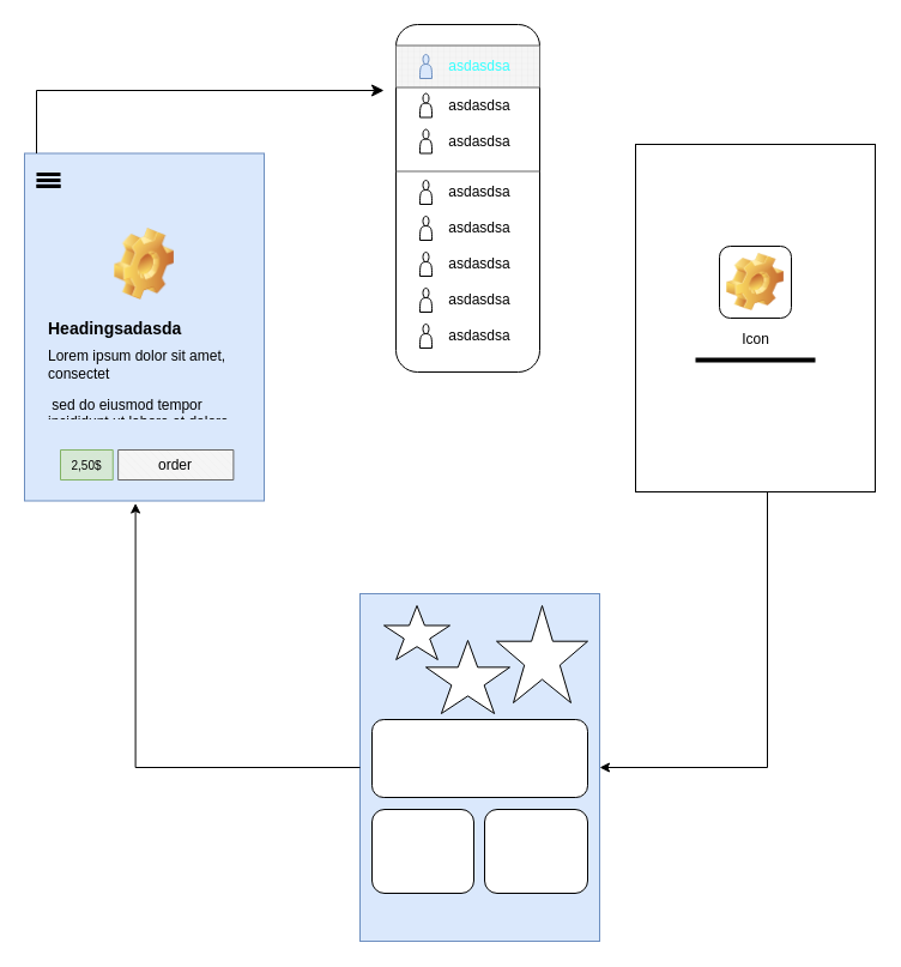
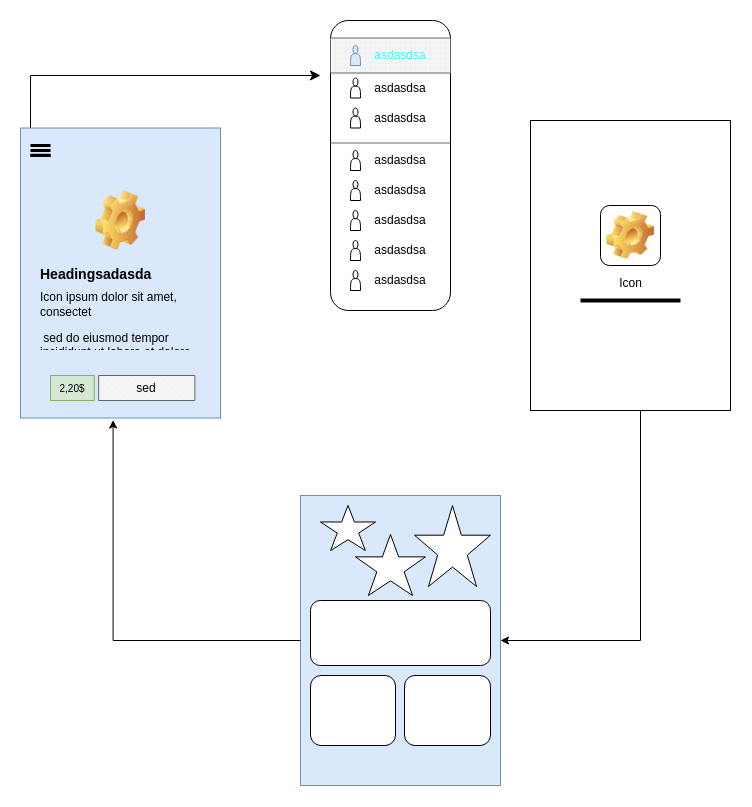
  <mxCell id="0" />
  <mxCell id="1" parent="0" />
  <mxCell id="2" value="" style="rounded=1;whiteSpace=wrap;html=1;" vertex="1" parent="1"><mxGeometry x="330" y="20" width="120" height="290" as="geometry" /></mxCell>
  <mxCell id="3" value="" style="verticalLabelPosition=bottom;verticalAlign=top;html=1;shape=mxgraph.basic.patternFillRect;fillStyle=grid;step=5;fillStrokeWidth=0.2;fillStrokeColor=#dddddd;fillColor=#f5f5f5;fontColor=#333333;strokeColor=#666666;" vertex="1" parent="1"><mxGeometry x="330" y="37.5" width="120" height="35" as="geometry" /></mxCell>
  <mxCell id="4" value="" style="rounded=0;whiteSpace=wrap;html=1;fillColor=#DAE8FC;strokeColor=#6c8ebf;" vertex="1" parent="1"><mxGeometry x="20" y="127.5" width="200" height="290" as="geometry" /></mxCell>
  <mxCell id="5" value="" style="endArrow=none;html=1;rounded=1;strokeWidth=3;jumpSize=2;" edge="1" parent="1"><mxGeometry width="50" height="50" relative="1" as="geometry"><mxPoint x="30" y="150" as="sourcePoint" /><mxPoint x="50" y="150" as="targetPoint" /></mxGeometry></mxCell>
  <mxCell id="6" value="" style="endArrow=none;html=1;rounded=1;strokeWidth=3;jumpSize=2;" edge="1" parent="1"><mxGeometry width="50" height="50" relative="1" as="geometry"><mxPoint x="30" y="155" as="sourcePoint" /><mxPoint x="50" y="155" as="targetPoint" /><Array as="points"><mxPoint x="30" y="155" /></Array></mxGeometry></mxCell>
  <mxCell id="7" value="" style="endArrow=none;html=1;rounded=1;strokeWidth=3;jumpSize=2;" edge="1" parent="1"><mxGeometry width="50" height="50" relative="1" as="geometry"><mxPoint x="30" y="145" as="sourcePoint" /><mxPoint x="50" y="145" as="targetPoint" /></mxGeometry></mxCell>
  <mxCell id="8" value="" style="endArrow=none;html=1;rounded=1;strokeWidth=3;jumpSize=2;" edge="1" parent="1"><mxGeometry width="50" height="50" relative="1" as="geometry"><mxPoint x="30" y="154.76" as="sourcePoint" /><mxPoint x="50" y="154.76" as="targetPoint" /><Array as="points"><mxPoint x="30" y="154.76" /></Array></mxGeometry></mxCell>
  <mxCell id="9" value="" style="shape=image;html=1;verticalLabelPosition=bottom;verticalAlign=top;imageAspect=0;image=img/clipart/Gear_128x128.png" vertex="1" parent="1"><mxGeometry x="95" y="190" width="50" height="60" as="geometry" /></mxCell>
  <mxCell id="10" value="" style="edgeStyle=elbowEdgeStyle;elbow=horizontal;endArrow=classic;html=1;curved=0;rounded=0;endSize=8;startSize=8;" edge="1" parent="1" source="4"><mxGeometry width="50" height="50" relative="1" as="geometry"><mxPoint x="30" y="115" as="sourcePoint" /><mxPoint x="320" y="75" as="targetPoint" /><Array as="points"><mxPoint x="30" y="95" /></Array></mxGeometry></mxCell>
  <mxCell id="11" value="" style="verticalLabelPosition=bottom;verticalAlign=top;html=1;shape=mxgraph.basic.patternFillRect;fillStyle=diagRev;step=5;fillStrokeWidth=0.2;fillStrokeColor=#dddddd;fillColor=#f5f5f5;fontColor=#333333;strokeColor=#666666;" vertex="1" parent="1"><mxGeometry x="98.13" y="375" width="96.25" height="25" as="geometry" /></mxCell>
  <mxCell id="12" value="" style="verticalLabelPosition=bottom;verticalAlign=top;html=1;shape=mxgraph.basic.patternFillRect;fillStyle=diagGrid;step=5;fillStrokeWidth=0.2;fillStrokeColor=#dddddd;fillColor=#d5e8d4;strokeColor=#82b366;" vertex="1" parent="1"><mxGeometry x="50" y="375" width="43.75" height="25" as="geometry" /></mxCell>
- <mxCell id="13" value="&lt;font style=&quot;font-size: 10px;&quot;&gt;2,50$&lt;/font&gt;" style="text;html=1;strokeColor=none;fillColor=none;align=center;verticalAlign=middle;whiteSpace=wrap;rounded=0;" vertex="1" parent="1"><mxGeometry x="33.75" y="372.5" width="76.25" height="30" as="geometry" /></mxCell>
- <mxCell id="14" value="order" style="text;html=1;strokeColor=none;fillColor=none;align=center;verticalAlign=middle;whiteSpace=wrap;rounded=0;" vertex="1" parent="1"><mxGeometry x="116.25" y="372.5" width="60" height="30" as="geometry" /></mxCell>
+ <mxCell id="13" value="&lt;font style=&quot;font-size: 10px;&quot;&gt;2,20$&lt;/font&gt;" style="text;html=1;strokeColor=none;fillColor=none;align=center;verticalAlign=middle;whiteSpace=wrap;rounded=0;" vertex="1" parent="1"><mxGeometry x="33.75" y="372.5" width="76.25" height="30" as="geometry" /></mxCell>
+ <mxCell id="14" value="sed" style="text;html=1;strokeColor=none;fillColor=none;align=center;verticalAlign=middle;whiteSpace=wrap;rounded=0;" vertex="1" parent="1"><mxGeometry x="116.25" y="372.5" width="60" height="30" as="geometry" /></mxCell>
  <mxCell id="15" value="asdasdsa" style="text;html=1;strokeColor=none;fillColor=none;align=center;verticalAlign=middle;whiteSpace=wrap;rounded=0;fontColor=#33FFFF;" vertex="1" parent="1"><mxGeometry x="370" y="40" width="60" height="30" as="geometry" /></mxCell>
  <mxCell id="16" value="" style="shape=actor;whiteSpace=wrap;html=1;fillColor=#dae8fc;strokeColor=#6c8ebf;" vertex="1" parent="1"><mxGeometry x="350" y="45" width="10" height="20" as="geometry" /></mxCell>
  <mxCell id="17" value="asdasdsa" style="text;html=1;strokeColor=none;fillColor=none;align=center;verticalAlign=middle;whiteSpace=wrap;rounded=0;fontColor=#000000;" vertex="1" parent="1"><mxGeometry x="370" y="72.5" width="60" height="30" as="geometry" /></mxCell>
  <mxCell id="18" value="" style="shape=actor;whiteSpace=wrap;html=1;" vertex="1" parent="1"><mxGeometry x="350" y="77.5" width="10" height="20" as="geometry" /></mxCell>
  <mxCell id="19" value="asdasdsa" style="text;html=1;strokeColor=none;fillColor=none;align=center;verticalAlign=middle;whiteSpace=wrap;rounded=0;fontColor=#000000;" vertex="1" parent="1"><mxGeometry x="370" y="102.5" width="60" height="30" as="geometry" /></mxCell>
  <mxCell id="20" value="" style="shape=actor;whiteSpace=wrap;html=1;" vertex="1" parent="1"><mxGeometry x="350" y="107.5" width="10" height="20" as="geometry" /></mxCell>
  <mxCell id="21" value="asdasdsa" style="text;html=1;strokeColor=none;fillColor=none;align=center;verticalAlign=middle;whiteSpace=wrap;rounded=0;fontColor=#000000;" vertex="1" parent="1"><mxGeometry x="370" y="145" width="60" height="30" as="geometry" /></mxCell>
  <mxCell id="22" value="" style="shape=actor;whiteSpace=wrap;html=1;" vertex="1" parent="1"><mxGeometry x="350" y="150" width="10" height="20" as="geometry" /></mxCell>
  <mxCell id="23" value="asdasdsa" style="text;html=1;strokeColor=none;fillColor=none;align=center;verticalAlign=middle;whiteSpace=wrap;rounded=0;fontColor=#000000;" vertex="1" parent="1"><mxGeometry x="370" y="175" width="60" height="30" as="geometry" /></mxCell>
  <mxCell id="24" value="" style="shape=actor;whiteSpace=wrap;html=1;" vertex="1" parent="1"><mxGeometry x="350" y="180" width="10" height="20" as="geometry" /></mxCell>
  <mxCell id="25" value="asdasdsa" style="text;html=1;strokeColor=none;fillColor=none;align=center;verticalAlign=middle;whiteSpace=wrap;rounded=0;fontColor=#000000;" vertex="1" parent="1"><mxGeometry x="370" y="205" width="60" height="30" as="geometry" /></mxCell>
  <mxCell id="26" value="" style="shape=actor;whiteSpace=wrap;html=1;" vertex="1" parent="1"><mxGeometry x="350" y="210" width="10" height="20" as="geometry" /></mxCell>
  <mxCell id="27" value="asdasdsa" style="text;html=1;strokeColor=none;fillColor=none;align=center;verticalAlign=middle;whiteSpace=wrap;rounded=0;fontColor=#000000;" vertex="1" parent="1"><mxGeometry x="370" y="235" width="60" height="30" as="geometry" /></mxCell>
  <mxCell id="28" value="" style="shape=actor;whiteSpace=wrap;html=1;" vertex="1" parent="1"><mxGeometry x="350" y="240" width="10" height="20" as="geometry" /></mxCell>
  <mxCell id="29" value="asdasdsa" style="text;html=1;strokeColor=none;fillColor=none;align=center;verticalAlign=middle;whiteSpace=wrap;rounded=0;fontColor=#000000;" vertex="1" parent="1"><mxGeometry x="370" y="265" width="60" height="30" as="geometry" /></mxCell>
  <mxCell id="30" value="" style="shape=actor;whiteSpace=wrap;html=1;" vertex="1" parent="1"><mxGeometry x="350" y="270" width="10" height="20" as="geometry" /></mxCell>
  <mxCell id="31" value="" style="line;strokeWidth=1;html=1;perimeter=backbonePerimeter;points=[];outlineConnect=0;fillColor=#f5f5f5;fontColor=#333333;strokeColor=#666666;" vertex="1" parent="1"><mxGeometry x="330" y="137.5" width="120" height="10" as="geometry" /></mxCell>
- <mxCell id="32" value="&lt;h1 style=&quot;line-height: 0%;&quot;&gt;&lt;font style=&quot;font-size: 14px;&quot;&gt;Headingsadasda&lt;/font&gt;&lt;/h1&gt;&lt;p&gt;Lorem ipsum dolor sit amet, consectet&lt;/p&gt;&lt;p&gt;&amp;nbsp;sed do eiusmod tempor incididunt ut labore et dolore&amp;nbsp;&lt;/p&gt;" style="text;html=1;strokeColor=none;fillColor=none;spacing=5;spacingTop=-20;whiteSpace=wrap;overflow=hidden;rounded=0;" vertex="1" parent="1"><mxGeometry x="35" y="265" width="170" height="85" as="geometry" /></mxCell>
+ <mxCell id="32" value="&lt;h1 style=&quot;line-height: 0%;&quot;&gt;&lt;font style=&quot;font-size: 14px;&quot;&gt;Headingsadasda&lt;/font&gt;&lt;/h1&gt;&lt;p&gt;Icon ipsum dolor sit amet, consectet&lt;/p&gt;&lt;p&gt;&amp;nbsp;sed do eiusmod tempor incididunt ut labore et dolore&amp;nbsp;&lt;/p&gt;" style="text;html=1;strokeColor=none;fillColor=none;spacing=5;spacingTop=-20;whiteSpace=wrap;overflow=hidden;rounded=0;" vertex="1" parent="1"><mxGeometry x="35" y="265" width="170" height="85" as="geometry" /></mxCell>
  <mxCell id="33" style="edgeStyle=orthogonalEdgeStyle;rounded=0;orthogonalLoop=1;jettySize=auto;html=1;entryX=1;entryY=0.5;entryDx=0;entryDy=0;" edge="1" parent="1" target="37"><mxGeometry relative="1" as="geometry"><mxPoint x="645" y="275" as="sourcePoint" /><mxPoint x="615" y="650" as="targetPoint" /><Array as="points"><mxPoint x="640" y="276" /><mxPoint x="640" y="640" /></Array></mxGeometry></mxCell>
  <mxCell id="34" value="" style="rounded=0;whiteSpace=wrap;html=1;" vertex="1" parent="1"><mxGeometry x="530" y="120" width="200" height="290" as="geometry" /></mxCell>
  <mxCell id="35" value="Icon" style="icon;html=1;image=img/clipart/Gear_128x128.png" vertex="1" parent="1"><mxGeometry x="600" y="205" width="60" height="60" as="geometry" /></mxCell>
  <mxCell id="36" value="" style="line;strokeWidth=4;html=1;perimeter=backbonePerimeter;points=[];outlineConnect=0;" vertex="1" parent="1"><mxGeometry x="580" y="295" width="100" height="10" as="geometry" /></mxCell>
  <mxCell id="37" value="" style="rounded=0;whiteSpace=wrap;html=1;fillColor=#dae8fc;strokeColor=#6c8ebf;" vertex="1" parent="1"><mxGeometry x="300" y="495" width="200" height="290" as="geometry" /></mxCell>
  <mxCell id="38" style="edgeStyle=orthogonalEdgeStyle;rounded=0;orthogonalLoop=1;jettySize=auto;html=1;entryX=0.463;entryY=1.007;entryDx=0;entryDy=0;entryPerimeter=0;" edge="1" parent="1" source="37" target="4"><mxGeometry relative="1" as="geometry" /></mxCell>
  <mxCell id="39" value="" style="rounded=1;whiteSpace=wrap;html=1;" vertex="1" parent="1"><mxGeometry x="310" y="600" width="180" height="65" as="geometry" /></mxCell>
  <mxCell id="40" value="" style="rounded=1;whiteSpace=wrap;html=1;" vertex="1" parent="1"><mxGeometry x="310" y="675" width="85" height="70" as="geometry" /></mxCell>
  <mxCell id="41" value="" style="rounded=1;whiteSpace=wrap;html=1;" vertex="1" parent="1"><mxGeometry x="404" y="675" width="86" height="70" as="geometry" /></mxCell>
  <mxCell id="42" value="" style="verticalLabelPosition=bottom;verticalAlign=top;html=1;shape=mxgraph.basic.star" vertex="1" parent="1"><mxGeometry x="320" y="505" width="55" height="45" as="geometry" /></mxCell>
  <mxCell id="43" value="" style="verticalLabelPosition=bottom;verticalAlign=top;html=1;shape=mxgraph.basic.star" vertex="1" parent="1"><mxGeometry x="355" y="534" width="70" height="61" as="geometry" /></mxCell>
  <mxCell id="44" value="" style="verticalLabelPosition=bottom;verticalAlign=top;html=1;shape=mxgraph.basic.star" vertex="1" parent="1"><mxGeometry x="414" y="505" width="76" height="81" as="geometry" /></mxCell>
